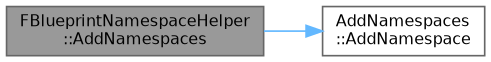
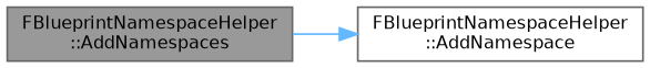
  digraph {
    rankdir=LR
    node [fontname=Helvetica fontsize=10 shape=box style=filled]
    n1 [color=gray40 fillcolor=grey60 fontcolor=black height=0.2 label="FBlueprintNamespaceHelper\l::AddNamespaces" width=0.4]
-   n2 [color=grey40 fillcolor=white height=0.2 label="AddNamespaces\l::AddNamespace" width=0.4]
+   n2 [color=grey40 fillcolor=white height=0.2 label="FBlueprintNamespaceHelper\l::AddNamespace" width=0.4]
    n1 -> n2 [color=steelblue1 fontname=Helvetica fontsize=10 labelfontname=Helvetica labelfontsize=10 style=solid]
  }
